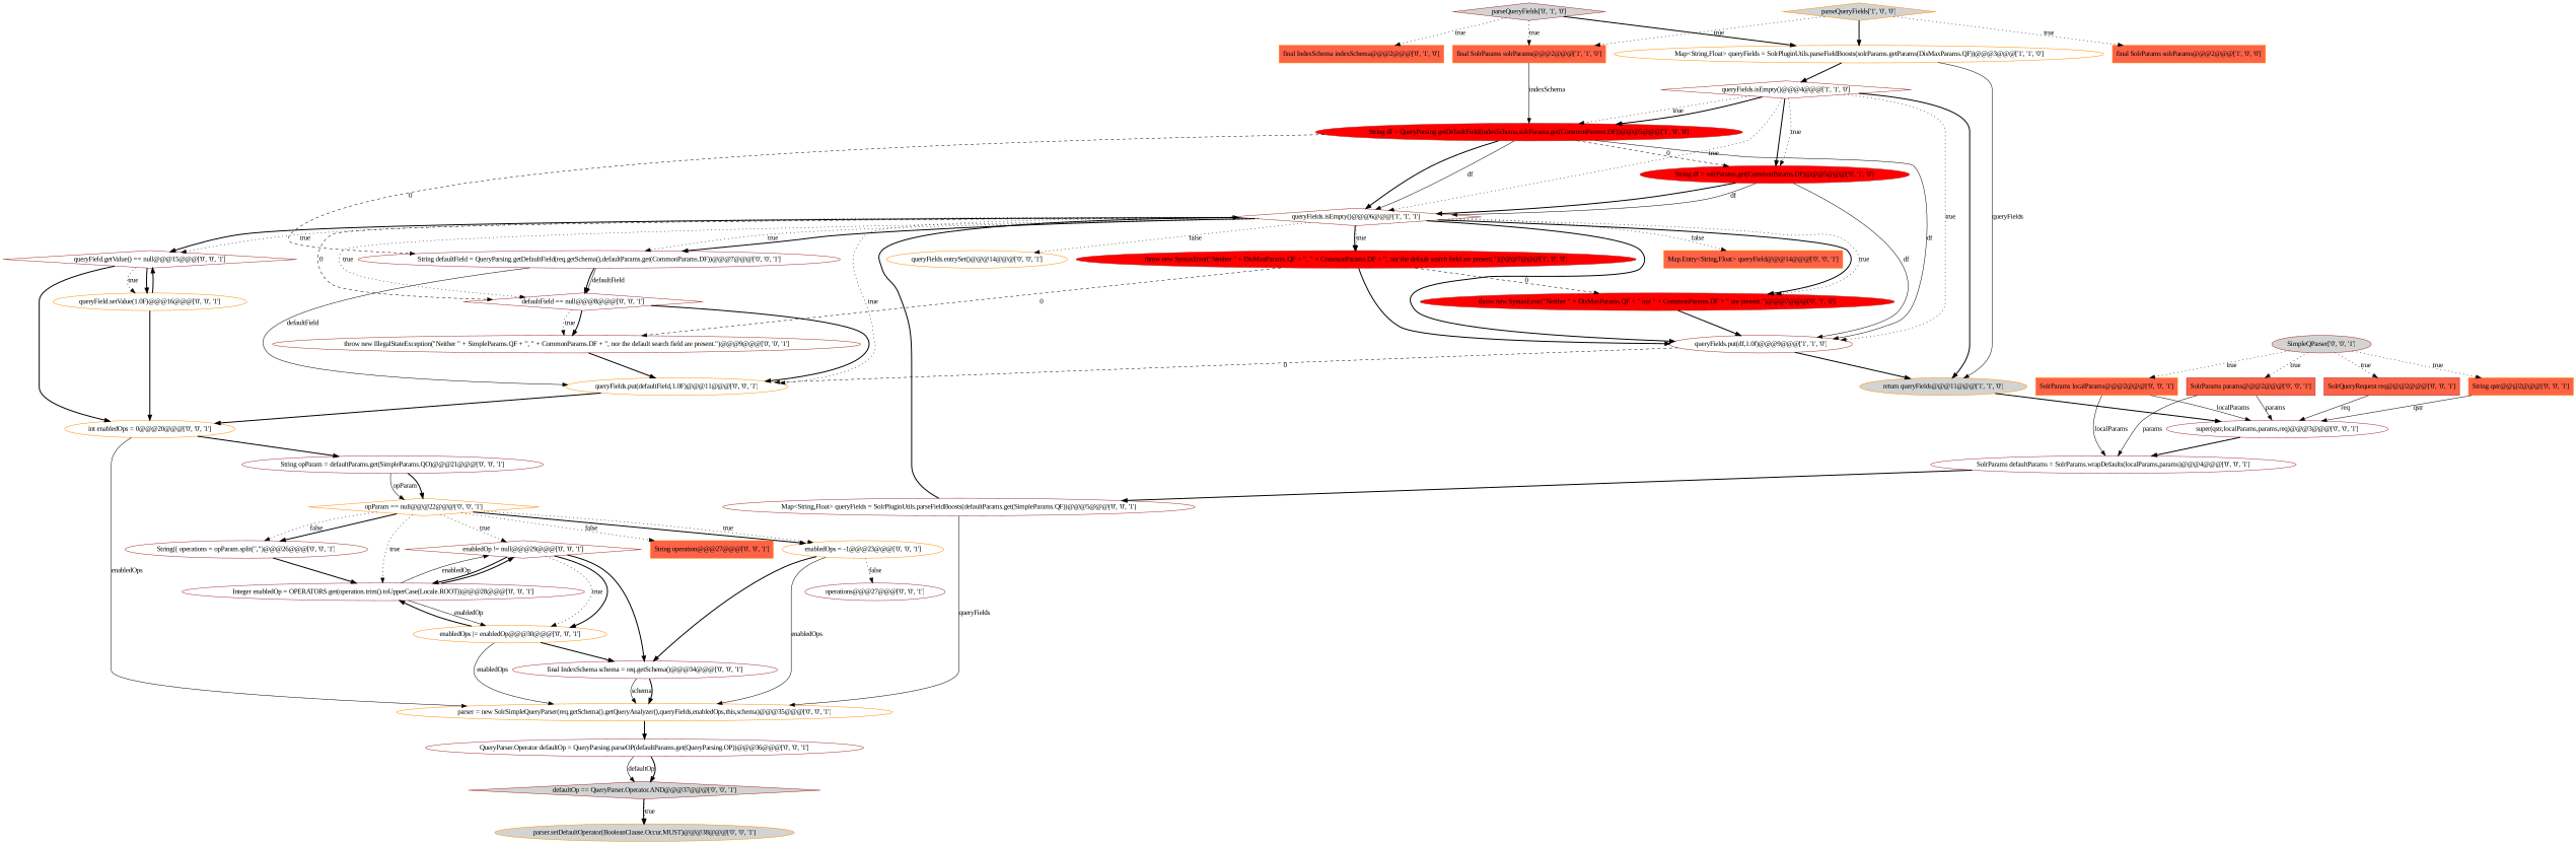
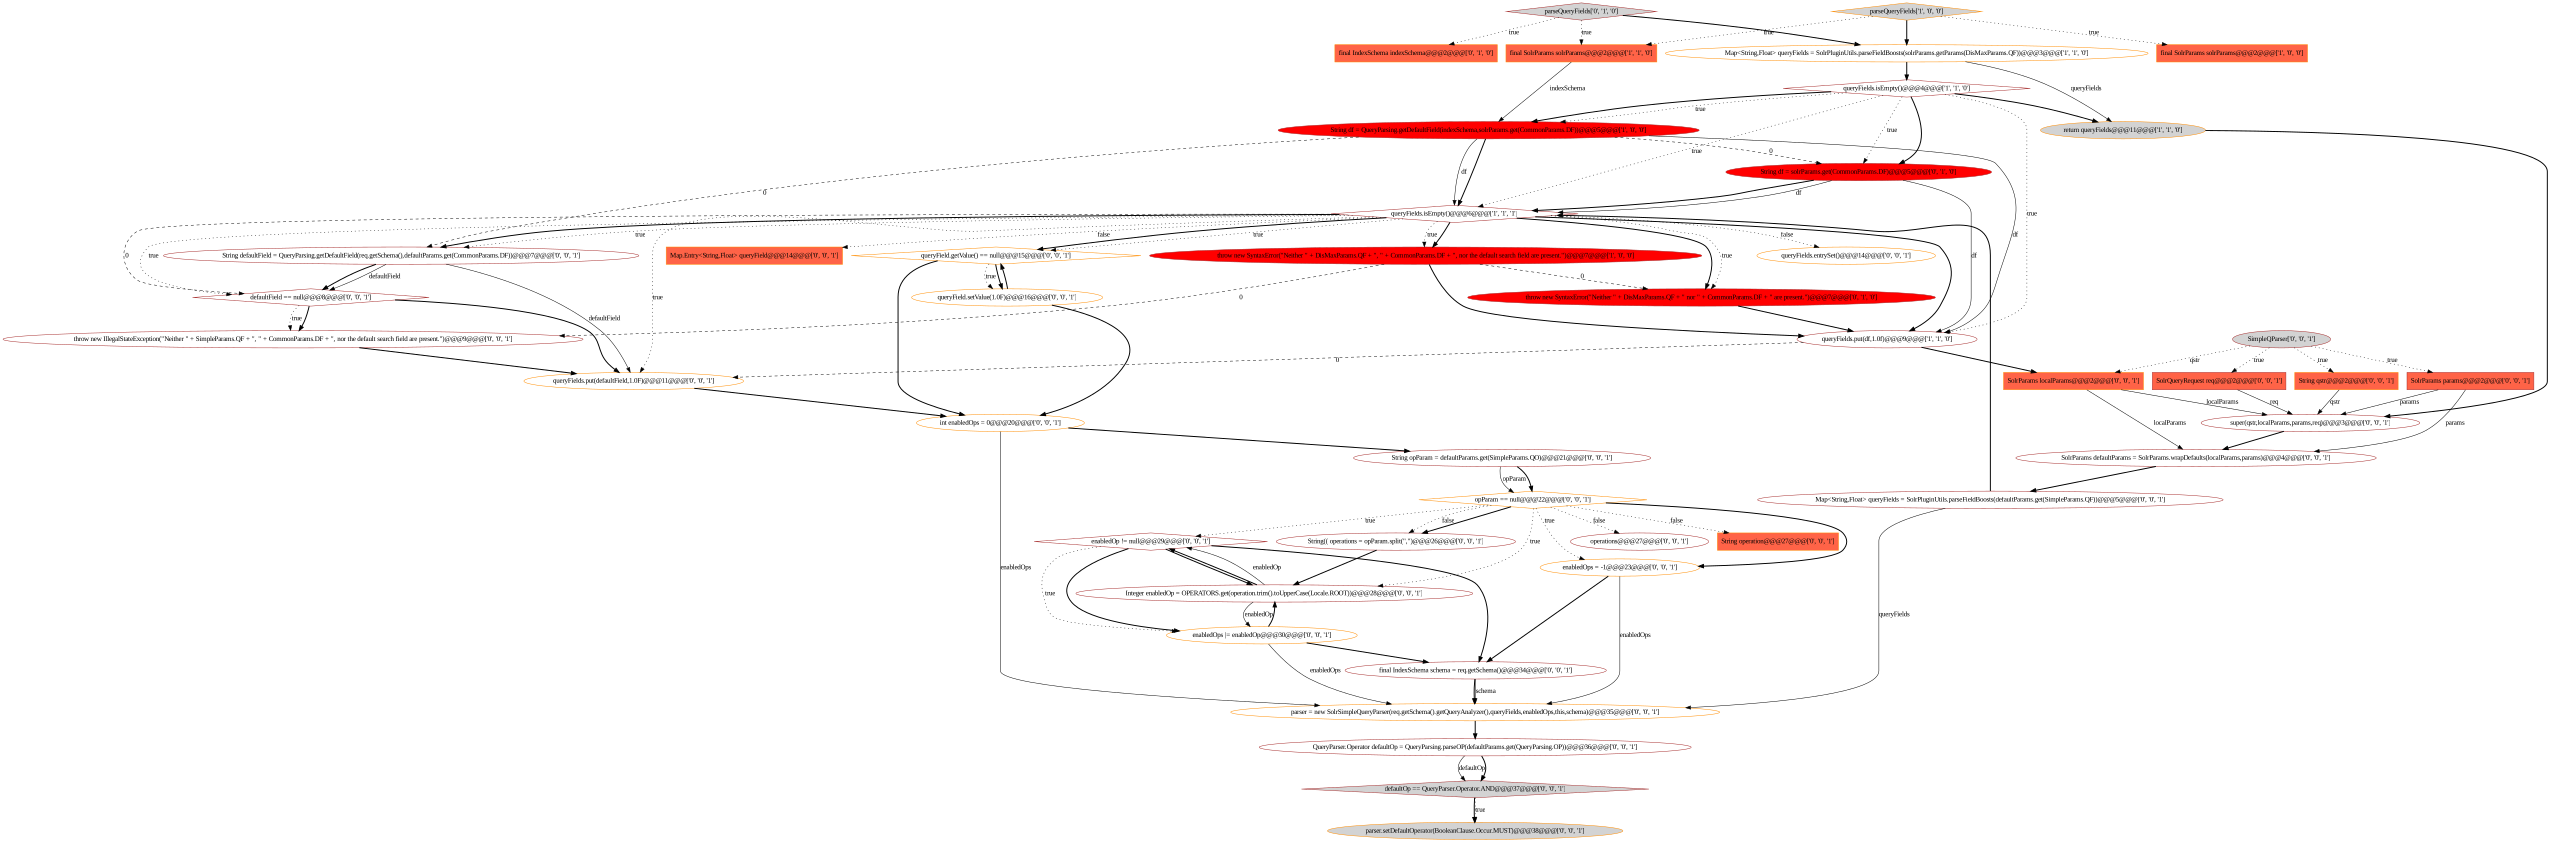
  digraph {
    fontname="Liberation Serif"
    node [color=brown fillcolor=white fontname="Liberation Serif" shape=ellipse style=filled]
    edge [fontname="Liberation Serif" style=bold]
    n1 [color=darkorange fillcolor=tomato label="Map.Entry<String,Float> queryField@@@14@@@['0', '0', '1']" shape=box]
    n2 [fillcolor=tomato label="SolrQueryRequest req@@@2@@@['0', '0', '1']" shape=box]
    n3 [label="super(qstr,localParams,params,req)@@@3@@@['0', '0', '1']"]
    n4 [label="SolrParams defaultParams = SolrParams.wrapDefaults(localParams,params)@@@4@@@['0', '0', '1']"]
-   n5 [label="queryField.getValue() == null@@@15@@@['0', '0', '1']" shape=diamond]
+   n5 [color=darkorange label="queryField.getValue() == null@@@15@@@['0', '0', '1']" shape=diamond]
    n6 [color=darkorange label="int enabledOps = 0@@@20@@@['0', '0', '1']"]
    n7 [color=darkorange label="queryField.setValue(1.0F)@@@16@@@['0', '0', '1']"]
    n8 [color=darkorange label="parser = new SolrSimpleQueryParser(req.getSchema().getQueryAnalyzer(),queryFields,enabledOps,this,schema)@@@35@@@['0', '0', '1']"]
    n9 [label="String opParam = defaultParams.get(SimpleParams.QO)@@@21@@@['0', '0', '1']"]
    n10 [label="QueryParser.Operator defaultOp = QueryParsing.parseOP(defaultParams.get(QueryParsing.OP))@@@36@@@['0', '0', '1']"]
    n11 [fillcolor=lightgray label="defaultOp == QueryParser.Operator.AND@@@37@@@['0', '0', '1']" shape=diamond]
    n12 [color=darkorange fillcolor=lightgray label="parser.setDefaultOperator(BooleanClause.Occur.MUST)@@@38@@@['0', '0', '1']"]
    n13 [fillcolor=red label="String df = solrParams.get(CommonParams.DF)@@@5@@@['0', '1', '0']"]
    n14 [label="queryFields.put(df,1.0f)@@@9@@@['1', '1', '0']"]
    n15 [label="queryFields.isEmpty()@@@6@@@['1', '1', '1']" shape=diamond]
    n16 [color=darkorange fillcolor=lightgray label="return queryFields@@@11@@@['1', '1', '0']"]
    n17 [color=darkorange label="queryFields.put(defaultField,1.0F)@@@11@@@['0', '0', '1']"]
    n18 [label="String defaultField = QueryParsing.getDefaultField(req.getSchema(),defaultParams.get(CommonParams.DF))@@@7@@@['0', '0', '1']"]
    n19 [fillcolor=red label="throw new SyntaxError(\"Neither \" + DisMaxParams.QF + \", \" + CommonParams.DF + \", nor the default search field are present.\")@@@7@@@['1', '0', '0']"]
    n20 [fillcolor=red label="throw new SyntaxError(\"Neither \" + DisMaxParams.QF + \" nor \" + CommonParams.DF + \" are present.\")@@@7@@@['0', '1', '0']"]
    n21 [label="defaultField == null@@@8@@@['0', '0', '1']" shape=diamond]
    n22 [color=darkorange label="queryFields.entrySet()@@@14@@@['0', '0', '1']"]
    n23 [fillcolor=red label="String df = QueryParsing.getDefaultField(indexSchema,solrParams.get(CommonParams.DF))@@@5@@@['1', '0', '0']"]
    n24 [color=darkorange fillcolor=tomato label="final IndexSchema indexSchema@@@2@@@['0', '1', '0']" shape=box]
    n25 [color=darkorange label="opParam == null@@@22@@@['0', '0', '1']" shape=diamond]
    n26 [label="enabledOp != null@@@29@@@['0', '0', '1']" shape=diamond]
    n27 [color=darkorange label="enabledOps = -1@@@23@@@['0', '0', '1']"]
    n28 [label="operations@@@27@@@['0', '0', '1']"]
    n29 [label="String(( operations = opParam.split(\",\")@@@26@@@['0', '0', '1']"]
    n30 [color=darkorange fillcolor=tomato label="String operation@@@27@@@['0', '0', '1']" shape=box]
    n31 [label="Integer enabledOp = OPERATORS.get(operation.trim().toUpperCase(Locale.ROOT))@@@28@@@['0', '0', '1']"]
    n32 [color=darkorange label="enabledOps |= enabledOp@@@30@@@['0', '0', '1']"]
    n33 [label="final IndexSchema schema = req.getSchema()@@@34@@@['0', '0', '1']"]
    n34 [color=darkorange label="Map<String,Float> queryFields = SolrPluginUtils.parseFieldBoosts(solrParams.getParams(DisMaxParams.QF))@@@3@@@['1', '1', '0']"]
    n35 [label="queryFields.isEmpty()@@@4@@@['1', '1', '0']" shape=diamond]
    n36 [label="Map<String,Float> queryFields = SolrPluginUtils.parseFieldBoosts(defaultParams.get(SimpleParams.QF))@@@5@@@['0', '0', '1']"]
    n37 [color=darkorange fillcolor=tomato label="SolrParams localParams@@@2@@@['0', '0', '1']" shape=box]
    n38 [label="throw new IllegalStateException(\"Neither \" + SimpleParams.QF + \", \" + CommonParams.DF + \", nor the default search field are present.\")@@@9@@@['0', '0', '1']"]
    n39 [fillcolor=lightgray label="parseQueryFields['0', '1', '0']" shape=diamond]
    n40 [color=darkorange fillcolor=tomato label="final SolrParams solrParams@@@2@@@['1', '1', '0']" shape=box]
    n41 [fillcolor=lightgray label="SimpleQParser['0', '0', '1']"]
    n42 [fillcolor=tomato label="SolrParams params@@@2@@@['0', '0', '1']" shape=box]
    n43 [color=darkorange fillcolor=tomato label="String qstr@@@2@@@['0', '0', '1']" shape=box]
    n44 [color=darkorange fillcolor=tomato label="final SolrParams solrParams@@@2@@@['1', '0', '0']" shape=box]
    n45 [color=darkorange fillcolor=lightgray label="parseQueryFields['1', '0', '0']" shape=diamond]
    n2 -> n3 [label=req style=solid]
    n3 -> n4
    n4 -> n36
    n5 -> n6
    n5 -> n7 [label=true style=dotted]
    n5 -> n7
    n6 -> n8 [label=enabledOps style=solid]
    n6 -> n9
    n7 -> n5
    n7 -> n6
    n8 -> n10
    n9 -> n25 [label=opParam style=solid]
    n9 -> n25
    n10 -> n11 [label=defaultOp style=solid]
    n10 -> n11
    n11 -> n12
    n11 -> n12 [label=true style=dotted]
    n13 -> n14 [label=df style=solid]
    n13 -> n15 [label=df style=solid]
    n13 -> n15
-   n14 -> n16
+   n14 -> n37
    n14 -> n17 [label=0 style=dashed]
    n15 -> n1 [label=false style=dotted]
    n15 -> n5 [label=true style=dotted]
    n15 -> n5
    n15 -> n14
    n15 -> n17 [label=true style=dotted]
    n15 -> n18 [label=true style=dotted]
    n15 -> n18
    n15 -> n19
    n15 -> n19 [label=true style=dotted]
    n15 -> n20
    n15 -> n20 [label=true style=dotted]
    n15 -> n21 [label=0 style=dashed]
    n15 -> n21 [label=true style=dotted]
    n15 -> n22 [label=false style=dotted]
    n16 -> n3
    n17 -> n6
    n18 -> n17 [label=defaultField style=solid]
    n18 -> n21
    n18 -> n21 [label=defaultField style=solid]
    n19 -> n14
    n19 -> n20 [label=0 style=dashed]
    n19 -> n38 [label=0 style=dashed]
    n20 -> n14
    n21 -> n17
    n21 -> n38
    n21 -> n38 [label=true style=dotted]
    n23 -> n13 [label=0 style=dashed]
    n23 -> n14 [label=df style=solid]
    n23 -> n15 [label=df style=solid]
    n23 -> n15
    n23 -> n18 [label=0 style=dashed]
    n25 -> n26 [label=true style=dotted]
    n25 -> n27
    n25 -> n27 [label=true style=dotted]
-   n27 -> n28 [label=false style=dotted]
+   n25 -> n28 [label=false style=dotted]
    n25 -> n29
    n25 -> n29 [label=false style=dotted]
    n25 -> n30 [label=false style=dotted]
    n25 -> n31 [label=true style=dotted]
    n26 -> n31
    n26 -> n32 [label=true style=dotted]
    n26 -> n32
    n26 -> n33
    n27 -> n8 [label=enabledOps style=solid]
    n27 -> n33
    n29 -> n31
    n31 -> n26 [label=enabledOp style=solid]
    n31 -> n26
    n31 -> n32 [label=enabledOp style=solid]
    n32 -> n8 [label=enabledOps style=solid]
    n32 -> n31
    n32 -> n33
    n33 -> n8 [label=schema style=solid]
    n33 -> n8
    n34 -> n16 [label=queryFields style=solid]
    n34 -> n35
    n35 -> n13
    n35 -> n13 [label=true style=dotted]
    n35 -> n14 [label=true style=dotted]
    n35 -> n15 [label=true style=dotted]
    n35 -> n16
    n35 -> n23 [label=true style=dotted]
    n35 -> n23
    n36 -> n8 [label=queryFields style=solid]
    n36 -> n15
    n37 -> n3 [label=localParams style=solid]
    n37 -> n4 [label=localParams style=solid]
    n38 -> n17
    n39 -> n24 [label=true style=dotted]
    n39 -> n34
    n39 -> n40 [label=true style=dotted]
    n40 -> n23 [label=indexSchema style=solid]
    n41 -> n2 [label=true style=dotted]
-   n41 -> n37 [label=true style=dotted]
+   n41 -> n37 [label=qstr style=dotted]
    n41 -> n42 [label=true style=dotted]
    n41 -> n43 [label=true style=dotted]
    n42 -> n3 [label=params style=solid]
    n42 -> n4 [label=params style=solid]
    n43 -> n3 [label=qstr style=solid]
    n45 -> n34
    n45 -> n40 [label=true style=dotted]
    n45 -> n44 [label=true style=dotted]
  }
